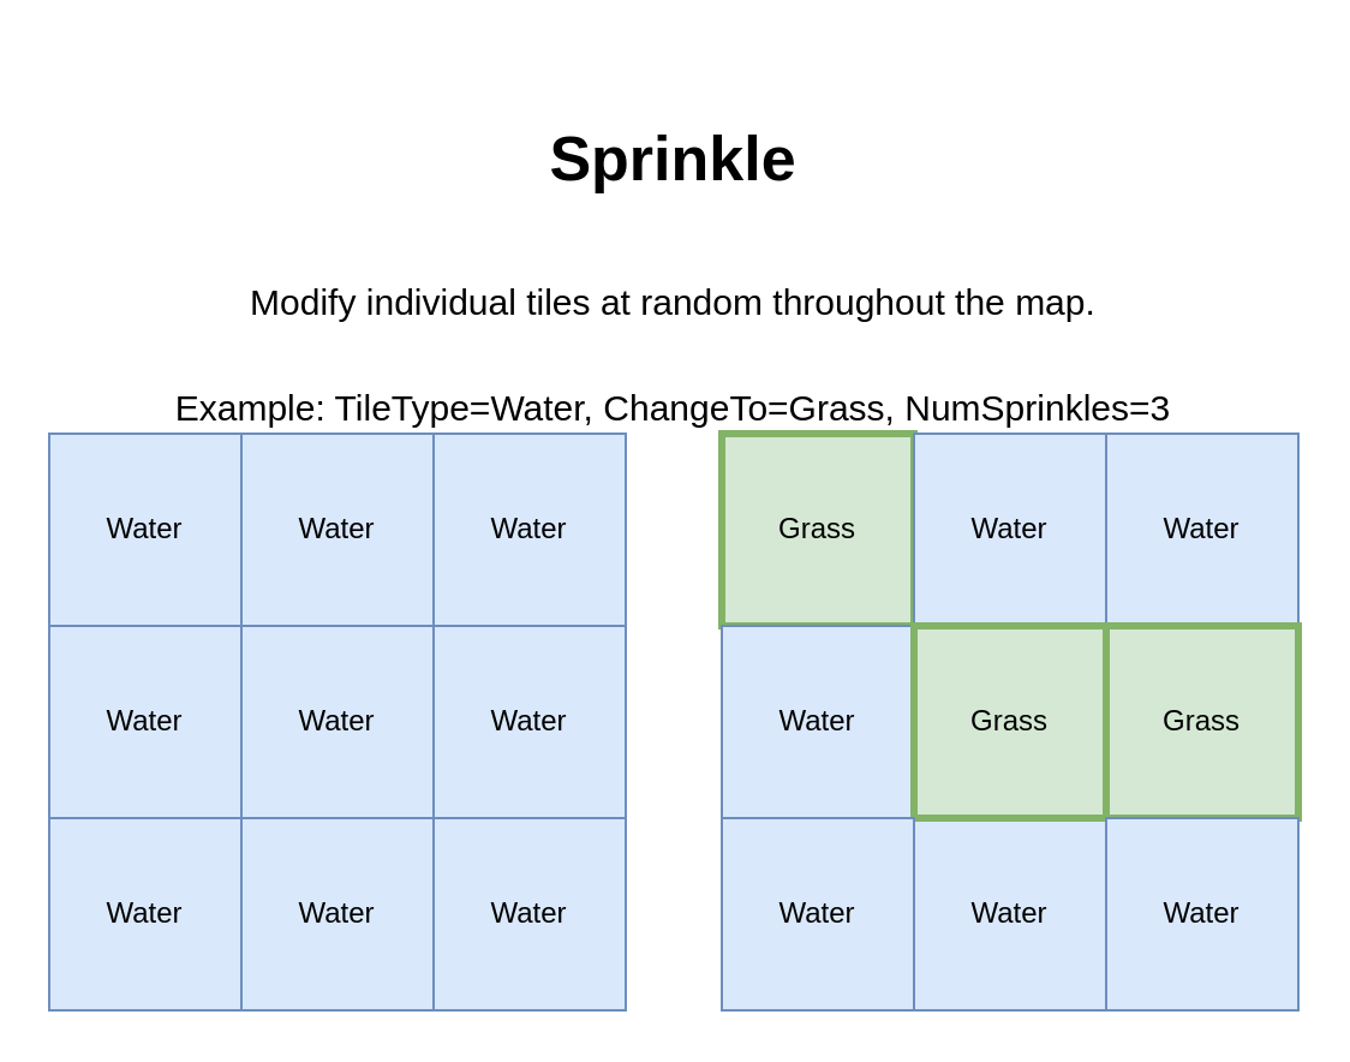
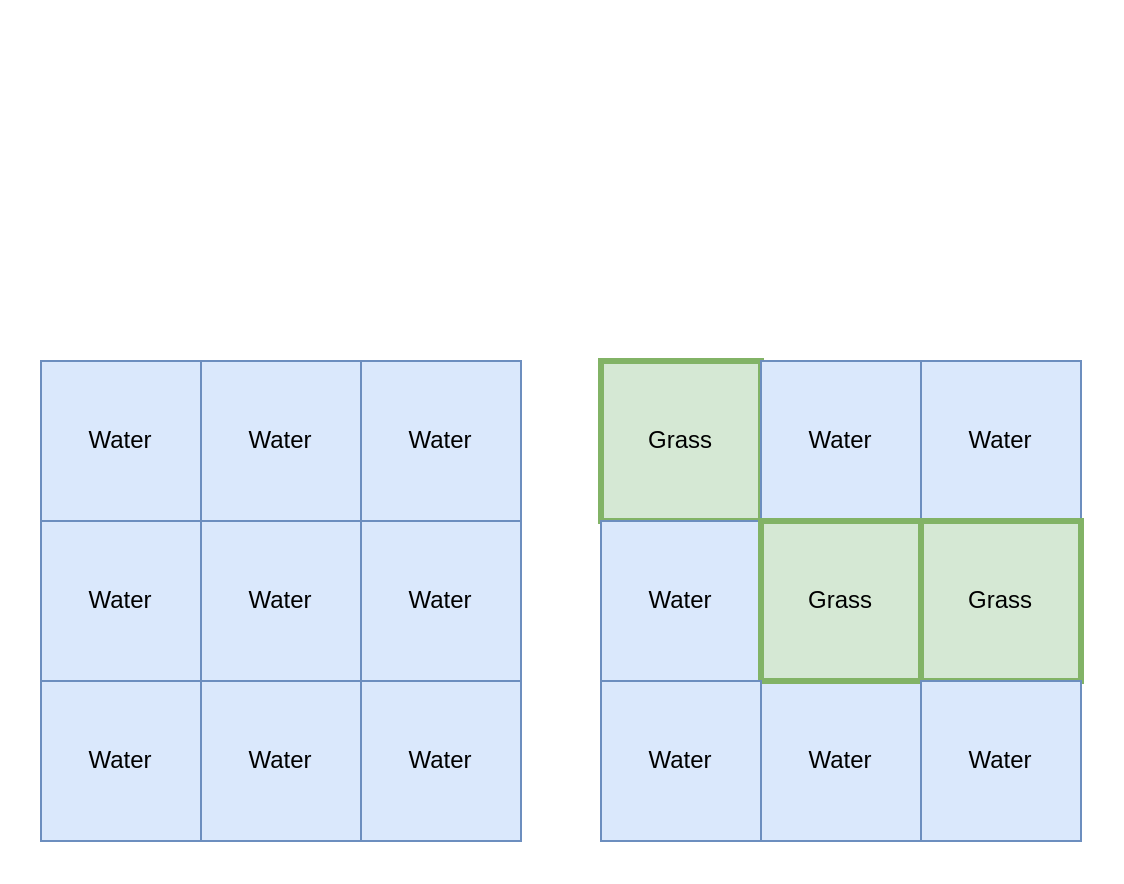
  <mxCell id="0" />
  <mxCell id="1" parent="0" />
- <mxCell id="2" value="&lt;h1&gt;&lt;font style=&quot;font-size: 26px ; line-height: 120%&quot;&gt;Sprinkle&lt;/font&gt;&lt;/h1&gt;&lt;p&gt;&lt;span style=&quot;font-size: 15px&quot;&gt;Modify individual tiles at random throughout the map.&lt;/span&gt;&lt;/p&gt;&lt;p&gt;&lt;span style=&quot;font-size: 15px&quot;&gt;Example: TileType=Water, ChangeTo=Grass, NumSprinkles=3&lt;/span&gt;&lt;br&gt;&lt;/p&gt;" style="text;html=1;strokeColor=none;fillColor=none;spacing=5;spacingTop=-20;whiteSpace=wrap;overflow=hidden;rounded=0;fontSize=20;align=center;" parent="1" vertex="1"><mxGeometry x="20" y="20" width="520" height="160" as="geometry" /></mxCell>
  <mxCell id="3" value="" style="whiteSpace=wrap;html=1;aspect=fixed;fillColor=#dae8fc;strokeColor=#6c8ebf;" parent="1" vertex="1"><mxGeometry x="100" y="340" width="80" height="80" as="geometry" /></mxCell>
  <mxCell id="4" value="" style="whiteSpace=wrap;html=1;aspect=fixed;fillColor=#dae8fc;strokeColor=#6c8ebf;" parent="1" vertex="1"><mxGeometry x="20" y="180" width="80" height="80" as="geometry" /></mxCell>
  <mxCell id="5" value="" style="whiteSpace=wrap;html=1;aspect=fixed;fillColor=#dae8fc;strokeColor=#6c8ebf;" parent="1" vertex="1"><mxGeometry x="100" y="180" width="80" height="80" as="geometry" /></mxCell>
  <mxCell id="6" value="" style="whiteSpace=wrap;html=1;aspect=fixed;fillColor=#dae8fc;strokeColor=#6c8ebf;" parent="1" vertex="1"><mxGeometry x="180" y="180" width="80" height="80" as="geometry" /></mxCell>
  <mxCell id="7" value="" style="whiteSpace=wrap;html=1;aspect=fixed;fillColor=#dae8fc;strokeColor=#6c8ebf;" parent="1" vertex="1"><mxGeometry x="20" y="260" width="80" height="80" as="geometry" /></mxCell>
  <mxCell id="8" value="" style="whiteSpace=wrap;html=1;aspect=fixed;fillColor=#dae8fc;strokeColor=#6c8ebf;strokeWidth=1;" parent="1" vertex="1"><mxGeometry x="100" y="260" width="80" height="80" as="geometry" /></mxCell>
  <mxCell id="9" value="" style="whiteSpace=wrap;html=1;aspect=fixed;fillColor=#dae8fc;strokeColor=#6c8ebf;" parent="1" vertex="1"><mxGeometry x="180" y="260" width="80" height="80" as="geometry" /></mxCell>
  <mxCell id="10" value="" style="whiteSpace=wrap;html=1;aspect=fixed;fillColor=#dae8fc;strokeColor=#6c8ebf;" parent="1" vertex="1"><mxGeometry x="20" y="340" width="80" height="80" as="geometry" /></mxCell>
  <mxCell id="11" value="" style="whiteSpace=wrap;html=1;aspect=fixed;fillColor=#dae8fc;strokeColor=#6c8ebf;" parent="1" vertex="1"><mxGeometry x="180" y="340" width="80" height="80" as="geometry" /></mxCell>
  <mxCell id="12" value="Water" style="text;html=1;strokeColor=none;fillColor=none;align=center;verticalAlign=middle;whiteSpace=wrap;rounded=0;" parent="1" vertex="1"><mxGeometry x="40" y="210" width="40" height="20" as="geometry" /></mxCell>
  <mxCell id="13" value="Water" style="text;html=1;strokeColor=none;fillColor=none;align=center;verticalAlign=middle;whiteSpace=wrap;rounded=0;" parent="1" vertex="1"><mxGeometry x="120" y="210" width="40" height="20" as="geometry" /></mxCell>
  <mxCell id="14" value="Water" style="text;html=1;strokeColor=none;fillColor=none;align=center;verticalAlign=middle;whiteSpace=wrap;rounded=0;" parent="1" vertex="1"><mxGeometry x="200" y="210" width="40" height="20" as="geometry" /></mxCell>
  <mxCell id="15" value="Water" style="text;html=1;strokeColor=none;fillColor=none;align=center;verticalAlign=middle;whiteSpace=wrap;rounded=0;" parent="1" vertex="1"><mxGeometry x="40" y="290" width="40" height="20" as="geometry" /></mxCell>
  <mxCell id="16" value="Water" style="text;html=1;strokeColor=none;fillColor=none;align=center;verticalAlign=middle;whiteSpace=wrap;rounded=0;" parent="1" vertex="1"><mxGeometry x="200" y="290" width="40" height="20" as="geometry" /></mxCell>
  <mxCell id="17" value="Water" style="text;html=1;strokeColor=none;fillColor=none;align=center;verticalAlign=middle;whiteSpace=wrap;rounded=0;" parent="1" vertex="1"><mxGeometry x="40" y="370" width="40" height="20" as="geometry" /></mxCell>
  <mxCell id="18" value="Water" style="text;html=1;strokeColor=none;fillColor=none;align=center;verticalAlign=middle;whiteSpace=wrap;rounded=0;" parent="1" vertex="1"><mxGeometry x="120" y="370" width="40" height="20" as="geometry" /></mxCell>
  <mxCell id="19" value="Water" style="text;html=1;strokeColor=none;fillColor=none;align=center;verticalAlign=middle;whiteSpace=wrap;rounded=0;" parent="1" vertex="1"><mxGeometry x="200" y="370" width="40" height="20" as="geometry" /></mxCell>
  <mxCell id="20" value="Water" style="text;html=1;strokeColor=none;fillColor=none;align=center;verticalAlign=middle;whiteSpace=wrap;rounded=0;" parent="1" vertex="1"><mxGeometry x="120" y="290" width="40" height="20" as="geometry" /></mxCell>
  <mxCell id="21" value="" style="whiteSpace=wrap;html=1;aspect=fixed;fillColor=#dae8fc;strokeColor=#6c8ebf;" vertex="1" parent="1"><mxGeometry x="380" y="340" width="80" height="80" as="geometry" /></mxCell>
  <mxCell id="22" value="" style="whiteSpace=wrap;html=1;aspect=fixed;fillColor=#d5e8d4;strokeColor=#82b366;strokeWidth=3;" vertex="1" parent="1"><mxGeometry x="300" y="180" width="80" height="80" as="geometry" /></mxCell>
  <mxCell id="23" value="" style="whiteSpace=wrap;html=1;aspect=fixed;fillColor=#dae8fc;strokeColor=#6c8ebf;" vertex="1" parent="1"><mxGeometry x="380" y="180" width="80" height="80" as="geometry" /></mxCell>
  <mxCell id="24" value="" style="whiteSpace=wrap;html=1;aspect=fixed;fillColor=#dae8fc;strokeColor=#6c8ebf;" vertex="1" parent="1"><mxGeometry x="460" y="180" width="80" height="80" as="geometry" /></mxCell>
  <mxCell id="25" value="" style="whiteSpace=wrap;html=1;aspect=fixed;fillColor=#dae8fc;strokeColor=#6c8ebf;" vertex="1" parent="1"><mxGeometry x="300" y="260" width="80" height="80" as="geometry" /></mxCell>
  <mxCell id="26" value="" style="whiteSpace=wrap;html=1;aspect=fixed;fillColor=#d5e8d4;strokeColor=#82b366;strokeWidth=3;" vertex="1" parent="1"><mxGeometry x="380" y="260" width="80" height="80" as="geometry" /></mxCell>
  <mxCell id="27" value="" style="whiteSpace=wrap;html=1;aspect=fixed;fillColor=#d5e8d4;strokeColor=#82b366;strokeWidth=3;" vertex="1" parent="1"><mxGeometry x="460" y="260" width="80" height="80" as="geometry" /></mxCell>
  <mxCell id="28" value="" style="whiteSpace=wrap;html=1;aspect=fixed;fillColor=#dae8fc;strokeColor=#6c8ebf;" vertex="1" parent="1"><mxGeometry x="300" y="340" width="80" height="80" as="geometry" /></mxCell>
  <mxCell id="29" value="" style="whiteSpace=wrap;html=1;aspect=fixed;fillColor=#dae8fc;strokeColor=#6c8ebf;" vertex="1" parent="1"><mxGeometry x="460" y="340" width="80" height="80" as="geometry" /></mxCell>
  <mxCell id="30" value="Grass" style="text;html=1;strokeColor=none;fillColor=none;align=center;verticalAlign=middle;whiteSpace=wrap;rounded=0;" vertex="1" parent="1"><mxGeometry x="320" y="210" width="40" height="20" as="geometry" /></mxCell>
  <mxCell id="31" value="Water" style="text;html=1;strokeColor=none;fillColor=none;align=center;verticalAlign=middle;whiteSpace=wrap;rounded=0;" vertex="1" parent="1"><mxGeometry x="400" y="210" width="40" height="20" as="geometry" /></mxCell>
  <mxCell id="32" value="Water" style="text;html=1;strokeColor=none;fillColor=none;align=center;verticalAlign=middle;whiteSpace=wrap;rounded=0;" vertex="1" parent="1"><mxGeometry x="480" y="210" width="40" height="20" as="geometry" /></mxCell>
  <mxCell id="33" value="Water" style="text;html=1;strokeColor=none;fillColor=none;align=center;verticalAlign=middle;whiteSpace=wrap;rounded=0;" vertex="1" parent="1"><mxGeometry x="320" y="290" width="40" height="20" as="geometry" /></mxCell>
  <mxCell id="34" value="Grass" style="text;html=1;strokeColor=none;fillColor=none;align=center;verticalAlign=middle;whiteSpace=wrap;rounded=0;" vertex="1" parent="1"><mxGeometry x="480" y="290" width="40" height="20" as="geometry" /></mxCell>
  <mxCell id="35" value="Water" style="text;html=1;strokeColor=none;fillColor=none;align=center;verticalAlign=middle;whiteSpace=wrap;rounded=0;" vertex="1" parent="1"><mxGeometry x="320" y="370" width="40" height="20" as="geometry" /></mxCell>
  <mxCell id="36" value="Water" style="text;html=1;strokeColor=none;fillColor=none;align=center;verticalAlign=middle;whiteSpace=wrap;rounded=0;" vertex="1" parent="1"><mxGeometry x="400" y="370" width="40" height="20" as="geometry" /></mxCell>
  <mxCell id="37" value="Water" style="text;html=1;strokeColor=none;fillColor=none;align=center;verticalAlign=middle;whiteSpace=wrap;rounded=0;" vertex="1" parent="1"><mxGeometry x="480" y="370" width="40" height="20" as="geometry" /></mxCell>
  <mxCell id="38" value="Grass" style="text;html=1;strokeColor=none;fillColor=none;align=center;verticalAlign=middle;whiteSpace=wrap;rounded=0;" vertex="1" parent="1"><mxGeometry x="400" y="290" width="40" height="20" as="geometry" /></mxCell>
